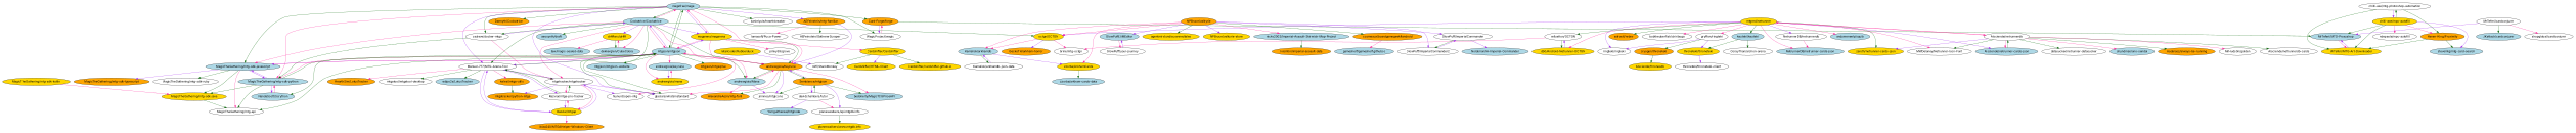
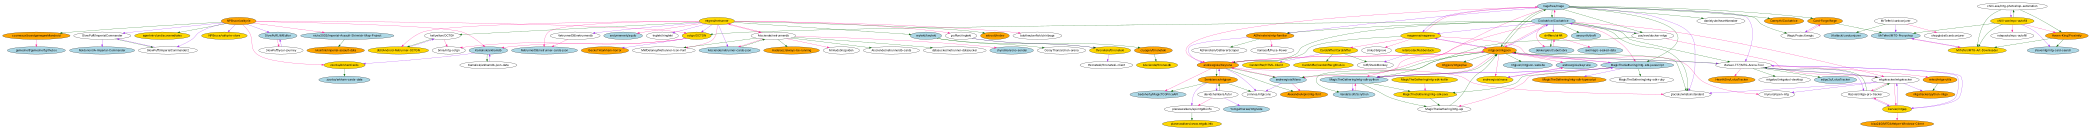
  digraph {
    fontname=Inter
    node [fillcolor=white fontname=Inter style=filled]
    edge [color=darkgreen fontname=Inter]
    "magefree/mage" [fillcolor=lightblue l="-34.614,-16.668"]
    "Cockatrice/Cockatrice" [fillcolor=lightblue l="-34.566,-16.646"]
    "magarena/magarena" [fillcolor=gold l="-34.559,-16.67"]
-   "mtgjson/mtgjson" [fillcolor=lightblue l="-34.59,-16.677"]
+   "mtgjson/mtgjson" [fillcolor=orange l="-34.59,-16.677"]
    "Card-Forge/forge" [fillcolor=orange l="-34.709,-16.663"]
    "glacials/whatsinstandard" [l="-34.575,-16.689"]
    "danielyule/hearthbreaker" [l="-35.396,-16.532"]
    "pauleve/docker-mtgo" [l="-34.596,-16.646"]
    "andrewgioia/Keyrune" [fillcolor=orange l="-34.542,-16.684"]
    "MagicTheGathering/mtg-sdk-javascript" [fillcolor=lightblue l="-34.619,-16.628"]
    "Manuel-777/MTG-Arena-Tool" [l="-34.612,-16.724"]
    "AEFeinstein/mtg-familiar" [fillcolor=orange l="-34.57,-16.618"]
    "WagicProject/wagic" [l="-34.685,-16.652"]
    "Daenyth/Cockatrice" [fillcolor=orange l="-34.667,-16.686"]
    "MagicTheGathering/mtg-sdk-python" [fillcolor=lightblue l="-34.626,-16.643"]
    "andrewgioia/Mana" [fillcolor=lightblue l="-34.547,-16.701"]
    "dr4fters/dr4ft" [fillcolor=gold l="-34.52,-16.613"]
    "octgn/OCTGN" [fillcolor=gold l="-34.493,-16.5"]
    "mtgatracker/mtgatracker" [l="-34.618,-16.705"]
    "dekkerglen/CubeCobra" [fillcolor=lightblue l="-34.536,-16.602"]
    "aeosynth/draft" [fillcolor=lightblue l="-34.529,-16.634"]
    "hlynurd/open-mtg" [l="-34.595,-16.698"]
    "Cardshifter/Cardshifter" [fillcolor=gold l="-34.484,-16.664"]
    "pinky39/grove" [l="-34.515,-16.663"]
    "MagicTheGathering/mtg-api" [l="-34.604,-16.624"]
    "mtgjson/mtgjson-website" [fillcolor=lightblue l="-34.586,-16.714"]
    "NandaScott/Scrython" [fillcolor=lightblue l="-34.645,-16.657"]
    "mtgjson/mtgsqlive" [fillcolor=orange l="-34.635,-16.689"]
    "andrewgioia/mana" [fillcolor=gold l="-34.567,-16.72"]
    "andrewgioia/keyrune" [fillcolor=lightblue l="-34.57,-16.737"]
    "MrTeferi/MTG-Proxyshop" [fillcolor=lightblue l="-34.776,-16.663"]
    "AlexandreArpin/mtg-font" [fillcolor=orange l="-34.532,-16.72"]
    "Sembiance/mtgjson" [fillcolor=orange l="-34.499,-16.719"]
    "jninnes/mtgicons" [l="-34.52,-16.705"]
    "bedoherty/MagicTCGPriceAPI" [fillcolor=lightblue l="-34.499,-16.696"]
    "MagicTheGathering/mtg-sdk-typescript" [fillcolor=orange l="-34.653,-16.613"]
    "MagicTheGathering/mtg-sdk-java" [fillcolor=gold l="-34.624,-16.605"]
    "MagicTheGathering/mtg-sdk-ruby" [l="-34.646,-16.593"]
    "Razviar/mtga-pro-tracker" [l="-34.632,-16.736"]
    "Razviar/mtgap" [fillcolor=gold l="-34.649,-16.727"]
    "mtgatool/mtgatool-desktop" [l="-34.627,-16.773"]
    "kelesi/mtga-utils" [fillcolor=orange l="-34.607,-16.764"]
    "edipo2s/LotusTracker" [fillcolor=lightblue l="-34.595,-16.752"]
    "HearthSim/LotusTracker" [fillcolor=orange l="-34.634,-16.756"]
    "llamasoft/Puca-Power" [l="-34.564,-16.581"]
    "AEFeinstein/GathererScraper" [l="-34.578,-16.593"]
    "taw/magic-sealed-data" [fillcolor=lightblue l="-34.499,-16.601"]
    "Kamalisk/arkhamdb" [fillcolor=lightblue l="-34.451,-16.487"]
    "brine/mtg-octgn" [l="-34.505,-16.465"]
    "GeckoTH/arkham-horror" [fillcolor=orange l="-34.517,-16.501"]
    "mtgatracker/python-mtga" [fillcolor=orange l="-34.611,-16.746"]
    "rolfl/StackMonkey" [l="-34.445,-16.665"]
    "Cardshifter/cardshifter.github.io" [fillcolor=gold l="-34.464,-16.669"]
    "Cardshifter/HTML-Client" [fillcolor=gold l="-34.464,-16.651"]
    "MrTeferi/MTG-Art-Downloader" [fillcolor=gold l="-34.8,-16.656"]
    "planeswalkers/api.mtgdb.info" [l="-34.464,-16.732"]
    "davidchambers/tutor" [l="-34.477,-16.747"]
    "ibiza240/MTGAHelper-Windows-Client" [fillcolor=orange l="-34.678,-16.747"]
    "zzorba/ArkhamCards" [fillcolor=gold l="-34.426,-16.469"]
    "Kamalisk/arkhamdb-json-data" [l="-34.459,-16.469"]
    "mtgred/netrunner" [fillcolor=gold l="-34.509,-16.387"]
    "Alsciende/netrunnerdb" [l="-34.55,-16.362"]
    "db0/Android-Netrunner-OCTGN" [fillcolor=gold l="-34.529,-16.415"]
    "gryffon/ringteki" [l="-34.477,-16.343"]
    "kellyelton/OCTGN" [l="-34.513,-16.43"]
    "astrostl/nrdev" [fillcolor=orange l="-34.484,-16.378"]
    "bobtheuberfish/chiriboga" [l="-34.5,-16.359"]
    "Alsciende/netrunner-cards-json" [fillcolor=lightblue l="-34.546,-16.383"]
-   "zaroth/netrunner-cards-json" [fillcolor=gold l="-34.532,-16.373"]
    "MWDelaney/Netrunner-Icon-Font" [l="-34.525,-16.357"]
    "NetrunnerDB/netrunnerdb" [l="-34.477,-16.396"]
    "andymeneely/squib" [fillcolor=lightblue l="8.536,-30.504"]
    "NetrunnerDB/netrunner-cards-json" [fillcolor=lightblue l="-34.491,-16.403"]
    "keyteki/keyteki" [fillcolor=lightblue l="-34.507,-16.33"]
    "ringteki/ringteki" [l="-34.459,-16.326"]
    "Alsciende/netrunnerdb-cards" [l="-34.547,-16.342"]
    "datasucker/netrunner-datasucker" [l="-34.575,-16.371"]
    "shyndman/ono-sendai" [fillcolor=lightblue l="-34.583,-16.355"]
    "madarasz/always-be-running" [fillcolor=orange l="-34.57,-16.344"]
    "MrHuds0n/golden" [l="-34.559,-16.335"]
    "cryogen/throneteki" [fillcolor=orange l="-34.469,-16.364"]
    "throneteki/throneteki" [fillcolor=gold l="-34.484,-16.315"]
    "Alsciende/thronesdb" [fillcolor=gold l="-34.444,-16.356"]
    "CorayThan/archon-arena" [l="-34.515,-16.303"]
    "throneteki/throneteki-client" [l="-34.476,-16.296"]
    "retailcoder/Rubberduck" [fillcolor=gold l="-34.414,-16.668"]
    "NPBruce/valkyrie" [fillcolor=orange l="-34.41,-16.493"]
    "GlowPuff/ImperialCommander" [l="-34.392,-16.463"]
    "agentmirv/undiscoveredtales" [fillcolor=gold l="-34.42,-16.515"]
    "NPBruce/valkyrie-store" [fillcolor=gold l="-34.404,-16.513"]
    "GlowPuff/JiMEditor" [fillcolor=lightblue l="-34.377,-16.504"]
    "nickv2002/Imperial-Assault-Skirmish-Map-Project" [fillcolor=lightblue l="-34.388,-16.525"]
    "ccomeaux/boardgamegeek4android" [fillcolor=orange l="-34.356,-16.479"]
    "GlowPuff/ImperialCommander2" [l="-34.388,-16.478"]
    "Noldorion/IA-Imperial-Commander" [fillcolor=lightblue l="-34.378,-16.445"]
    "GlowPuff/your-journey" [l="-34.36,-16.511"]
    "lvisintini/imperial-assault-data" [fillcolor=orange l="-34.37,-16.541"]
    "gameshelf/gameshelf.github.io" [fillcolor=lightblue l="-34.329,-16.473"]
    "zzorba/arkham-cards-data" [fillcolor=lightblue l="-34.421,-16.448"]
    "chilli-axe/mtg-photoshop-automation" [l="-34.825,-16.642"]
    "chilli-axe/mpc-autofill" [fillcolor=gold l="-34.806,-16.642"]
    "Haven-King/Proximity" [fillcolor=orange l="-34.822,-16.656"]
    "stevemtg/mtg-card-search" [fillcolor=lightblue l="-34.813,-16.663"]
    "ndepaola/mpc-autofill" [l="-34.82,-16.619"]
    "planeswalkers/www.mtgdb.info" [fillcolor=gold l="-34.44,-16.738"]
    "Yomguithereal/mtgnode" [fillcolor=lightblue l="-34.46,-16.773"]
    "MagicTheGathering/mtg-sdk-kotlin" [fillcolor=gold l="-34.63,-16.575"]
    "MrTeferi/cardconjurer" [l="-34.798,-16.689"]
    "JKattack/cardconjurer" [fillcolor=lightblue l="-34.806,-16.71"]
    "shopglobal/cardconjurer" [l="-34.82,-16.697"]
    "magefree/mage" -> "Cockatrice/Cockatrice"
    "magefree/mage" -> "magarena/magarena" [color=purple]
    "magefree/mage" -> "mtgjson/mtgjson"
    "magefree/mage" -> "Card-Forge/forge"
    "magefree/mage" -> "glacials/whatsinstandard" [color=purple]
    "magefree/mage" -> "danielyule/hearthbreaker" [e=1]
    "magefree/mage" -> "pauleve/docker-mtgo"
    "magefree/mage" -> "andrewgioia/Keyrune" [color=deeppink]
    "magefree/mage" -> "MagicTheGathering/mtg-sdk-javascript"
    "magefree/mage" -> "Manuel-777/MTG-Arena-Tool" [color=purple]
    "magefree/mage" -> "AEFeinstein/mtg-familiar" [color=purple]
    "magefree/mage" -> "WagicProject/wagic"
    "magefree/mage" -> "Daenyth/Cockatrice"
    "magefree/mage" -> "MagicTheGathering/mtg-sdk-python" [color=deeppink]
    "Cockatrice/Cockatrice" -> "magefree/mage" [color=deeppink]
    "Cockatrice/Cockatrice" -> "magarena/magarena" [color=purple]
    "Cockatrice/Cockatrice" -> "mtgjson/mtgjson" [color=deeppink]
    "Cockatrice/Cockatrice" -> "glacials/whatsinstandard"
    "Cockatrice/Cockatrice" -> "pauleve/docker-mtgo"
    "Cockatrice/Cockatrice" -> "andrewgioia/Keyrune"
    "Cockatrice/Cockatrice" -> "MagicTheGathering/mtg-sdk-javascript" [color=deeppink]
    "Cockatrice/Cockatrice" -> "Manuel-777/MTG-Arena-Tool"
+   "Cockatrice/Cockatrice" -> "AEFeinstein/mtg-familiar"
    "Cockatrice/Cockatrice" -> "andrewgioia/Mana" [color=deeppink]
    "Cockatrice/Cockatrice" -> "dr4fters/dr4ft" [color=purple]
    "Cockatrice/Cockatrice" -> "octgn/OCTGN"
    "Cockatrice/Cockatrice" -> "mtgatracker/mtgatracker" [color=deeppink]
    "Cockatrice/Cockatrice" -> "dekkerglen/CubeCobra" [color=deeppink]
    "Cockatrice/Cockatrice" -> "aeosynth/draft"
    "magarena/magarena" -> "magefree/mage" [color=deeppink]
    "magarena/magarena" -> "mtgjson/mtgjson" [color=deeppink]
    "magarena/magarena" -> "andrewgioia/Keyrune"
    "magarena/magarena" -> "hlynurd/open-mtg" [color=deeppink]
    "magarena/magarena" -> "Cardshifter/Cardshifter" [color=deeppink]
    "magarena/magarena" -> "pinky39/grove" [color=deeppink]
    "mtgjson/mtgjson" -> "magefree/mage"
    "mtgjson/mtgjson" -> "Cockatrice/Cockatrice" [color=purple]
    "mtgjson/mtgjson" -> "magarena/magarena" [color=purple]
    "mtgjson/mtgjson" -> "glacials/whatsinstandard"
    "mtgjson/mtgjson" -> "andrewgioia/Keyrune" [color=deeppink]
    "mtgjson/mtgjson" -> "MagicTheGathering/mtg-sdk-javascript" [color=purple]
    "mtgjson/mtgjson" -> "Manuel-777/MTG-Arena-Tool" [color=purple]
    "mtgjson/mtgjson" -> "MagicTheGathering/mtg-sdk-python" [color=deeppink]
    "mtgjson/mtgjson" -> "andrewgioia/Mana"
-   "mtgjson/mtgjson" -> "MagicTheGathering/mtg-api"
+   "MagicTheGathering/mtg-api" -> "mtgjson/mtgjson"
    "mtgjson/mtgjson" -> "mtgjson/mtgjson-website"
    "mtgjson/mtgjson" -> "NandaScott/Scrython"
    "mtgjson/mtgjson" -> "mtgjson/mtgsqlive"
    "mtgjson/mtgjson" -> "andrewgioia/mana" [color=deeppink]
    "mtgjson/mtgjson" -> "andrewgioia/keyrune" [color=deeppink]
    "Card-Forge/forge" -> "WagicProject/wagic" [color=purple]
    "Card-Forge/forge" -> "MrTeferi/MTG-Proxyshop"
    "pauleve/docker-mtgo" -> "Cockatrice/Cockatrice" [color=purple]
    "pauleve/docker-mtgo" -> "MagicTheGathering/mtg-sdk-python"
    "pauleve/docker-mtgo" -> "mtgatracker/mtgatracker" [color=deeppink]
    "andrewgioia/Keyrune" -> "mtgjson/mtgjson" [color=deeppink]
    "andrewgioia/Keyrune" -> "glacials/whatsinstandard" [color=deeppink]
    "andrewgioia/Keyrune" -> "andrewgioia/Mana"
    "andrewgioia/Keyrune" -> "AlexandreArpin/mtg-font"
    "andrewgioia/Keyrune" -> "Sembiance/mtgjson"
    "andrewgioia/Keyrune" -> "jninnes/mtgicons" [color=purple]
    "andrewgioia/Keyrune" -> "bedoherty/MagicTCGPriceAPI" [color=deeppink]
    "MagicTheGathering/mtg-sdk-javascript" -> "mtgjson/mtgjson" [color=deeppink]
    "MagicTheGathering/mtg-sdk-javascript" -> "MagicTheGathering/mtg-sdk-python" [color=purple]
    "MagicTheGathering/mtg-sdk-javascript" -> "MagicTheGathering/mtg-api" [color=deeppink]
    "MagicTheGathering/mtg-sdk-javascript" -> "MagicTheGathering/mtg-sdk-typescript" [color=purple]
    "MagicTheGathering/mtg-sdk-javascript" -> "MagicTheGathering/mtg-sdk-java"
    "MagicTheGathering/mtg-sdk-javascript" -> "MagicTheGathering/mtg-sdk-ruby"
    "Manuel-777/MTG-Arena-Tool" -> "mtgjson/mtgjson"
    "Manuel-777/MTG-Arena-Tool" -> "mtgatracker/mtgatracker"
    "Manuel-777/MTG-Arena-Tool" -> "Razviar/mtga-pro-tracker" [color=purple]
    "Manuel-777/MTG-Arena-Tool" -> "Razviar/mtgap" [color=purple]
    "Manuel-777/MTG-Arena-Tool" -> "mtgatool/mtgatool-desktop"
    "Manuel-777/MTG-Arena-Tool" -> "kelesi/mtga-utils" [color=deeppink]
    "Manuel-777/MTG-Arena-Tool" -> "edipo2s/LotusTracker"
    "Manuel-777/MTG-Arena-Tool" -> "HearthSim/LotusTracker" [color=deeppink]
    "AEFeinstein/mtg-familiar" -> "andrewgioia/Keyrune" [color=purple]
    "AEFeinstein/mtg-familiar" -> "llamasoft/Puca-Power" [color=deeppink]
    "AEFeinstein/mtg-familiar" -> "AEFeinstein/GathererScraper"
    "WagicProject/wagic" -> "Card-Forge/forge" [color=deeppink]
    "MagicTheGathering/mtg-sdk-python" -> "mtgjson/mtgjson"
    "MagicTheGathering/mtg-sdk-python" -> "MagicTheGathering/mtg-sdk-javascript" [color=purple]
    "MagicTheGathering/mtg-sdk-python" -> "MagicTheGathering/mtg-api"
    "MagicTheGathering/mtg-sdk-python" -> "NandaScott/Scrython" [color=purple]
    "MagicTheGathering/mtg-sdk-python" -> "MagicTheGathering/mtg-sdk-java"
    "andrewgioia/Mana" -> "andrewgioia/Keyrune" [color=deeppink]
    "andrewgioia/Mana" -> "AlexandreArpin/mtg-font" [color=deeppink]
    "andrewgioia/Mana" -> "jninnes/mtgicons" [color=purple]
    "dr4fters/dr4ft" -> "dekkerglen/CubeCobra"
    "dr4fters/dr4ft" -> "taw/magic-sealed-data" [color=deeppink]
    "octgn/OCTGN" -> "Kamalisk/arkhamdb" [color=deeppink]
    "octgn/OCTGN" -> "brine/mtg-octgn" [color=deeppink]
    "octgn/OCTGN" -> "GeckoTH/arkham-horror" [color=purple]
    "mtgatracker/mtgatracker" -> "glacials/whatsinstandard" [color=purple]
    "mtgatracker/mtgatracker" -> "Manuel-777/MTG-Arena-Tool" [color=purple]
    "mtgatracker/mtgatracker" -> "hlynurd/open-mtg" [color=purple]
    "mtgatracker/mtgatracker" -> "Razviar/mtga-pro-tracker" [color=deeppink]
    "mtgatracker/mtgatracker" -> "Razviar/mtgap" [color=deeppink]
    "mtgatracker/mtgatracker" -> "mtgatracker/python-mtga" [color=purple]
    "dekkerglen/CubeCobra" -> "dr4fters/dr4ft" [color=deeppink]
    "Cardshifter/Cardshifter" -> "rolfl/StackMonkey"
    "Cardshifter/Cardshifter" -> "Cardshifter/cardshifter.github.io"
    "Cardshifter/Cardshifter" -> "Cardshifter/HTML-Client" [color=purple]
    "NandaScott/Scrython" -> "MagicTheGathering/mtg-sdk-python" [color=deeppink]
    "andrewgioia/mana" -> "andrewgioia/keyrune" [color=deeppink]
    "andrewgioia/keyrune" -> "andrewgioia/mana" [color=purple]
    "MrTeferi/MTG-Proxyshop" -> "MrTeferi/MTG-Art-Downloader" [color=deeppink]
    "Sembiance/mtgjson" -> "andrewgioia/Keyrune" [color=purple]
    "Sembiance/mtgjson" -> "jninnes/mtgicons"
    "Sembiance/mtgjson" -> "bedoherty/MagicTCGPriceAPI"
    "Sembiance/mtgjson" -> "planeswalkers/api.mtgdb.info" [color=purple]
    "Sembiance/mtgjson" -> "davidchambers/tutor" [color=purple]
    "MagicTheGathering/mtg-sdk-java" -> "MagicTheGathering/mtg-api"
    "Razviar/mtga-pro-tracker" -> "Manuel-777/MTG-Arena-Tool"
    "Razviar/mtga-pro-tracker" -> "mtgatracker/mtgatracker"
    "Razviar/mtga-pro-tracker" -> "Razviar/mtgap" [color=purple]
    "Razviar/mtgap" -> "Manuel-777/MTG-Arena-Tool" [color=purple]
    "Razviar/mtgap" -> "mtgatracker/mtgatracker" [color=purple]
    "Razviar/mtgap" -> "Razviar/mtga-pro-tracker" [color=deeppink]
    "Razviar/mtgap" -> "ibiza240/MTGAHelper-Windows-Client" [color=deeppink]
    "kelesi/mtga-utils" -> "mtgatracker/python-mtga"
    "Kamalisk/arkhamdb" -> "zzorba/ArkhamCards" [color=purple]
    "Kamalisk/arkhamdb" -> "Kamalisk/arkhamdb-json-data"
    "MrTeferi/MTG-Art-Downloader" -> "MrTeferi/MTG-Proxyshop" [color=purple]
    "planeswalkers/api.mtgdb.info" -> "planeswalkers/www.mtgdb.info"
    "davidchambers/tutor" -> "Sembiance/mtgjson"
    "davidchambers/tutor" -> "planeswalkers/api.mtgdb.info" [color=deeppink]
    "davidchambers/tutor" -> "Yomguithereal/mtgnode" [color=purple]
    "zzorba/ArkhamCards" -> "zzorba/arkham-cards-data"
    "Kamalisk/arkhamdb-json-data" -> "Kamalisk/arkhamdb" [color=purple]
    "mtgred/netrunner" -> "octgn/OCTGN" [color=purple]
    "mtgred/netrunner" -> "Alsciende/netrunnerdb" [color=deeppink]
    "mtgred/netrunner" -> "db0/Android-Netrunner-OCTGN" [color=deeppink]
    "mtgred/netrunner" -> "gryffon/ringteki" [color=deeppink]
    "mtgred/netrunner" -> "kellyelton/OCTGN"
    "mtgred/netrunner" -> "astrostl/nrdev"
    "mtgred/netrunner" -> "bobtheuberfish/chiriboga" [color=deeppink]
    "mtgred/netrunner" -> "Alsciende/netrunner-cards-json" [color=purple]
-   "mtgred/netrunner" -> "zaroth/netrunner-cards-json"
    "mtgred/netrunner" -> "MWDelaney/Netrunner-Icon-Font" [color=deeppink]
    "mtgred/netrunner" -> "NetrunnerDB/netrunnerdb" [color=purple]
    "mtgred/netrunner" -> "andymeneely/squib" [color=deeppink e=1]
    "mtgred/netrunner" -> "NetrunnerDB/netrunner-cards-json" [color=deeppink]
    "mtgred/netrunner" -> "keyteki/keyteki"
    "mtgred/netrunner" -> "ringteki/ringteki" [color=purple]
    "Alsciende/netrunnerdb" -> "mtgred/netrunner" [color=deeppink]
    "Alsciende/netrunnerdb" -> "Alsciende/netrunner-cards-json" [color=deeppink]
-   "Alsciende/netrunnerdb" -> "zaroth/netrunner-cards-json" [color=purple]
    "Alsciende/netrunnerdb" -> "MWDelaney/Netrunner-Icon-Font"
    "Alsciende/netrunnerdb" -> "Alsciende/netrunnerdb-cards"
    "Alsciende/netrunnerdb" -> "datasucker/netrunner-datasucker"
    "Alsciende/netrunnerdb" -> "shyndman/ono-sendai" [color=deeppink]
    "Alsciende/netrunnerdb" -> "madarasz/always-be-running"
    "Alsciende/netrunnerdb" -> "MrHuds0n/golden" [color=deeppink]
    "db0/Android-Netrunner-OCTGN" -> "kellyelton/OCTGN" [color=purple]
-   "gryffon/ringteki" -> "ringteki/ringteki" [color=purple]
    "gryffon/ringteki" -> "cryogen/throneteki"
    "gryffon/ringteki" -> "throneteki/throneteki" [color=purple]
    "kellyelton/OCTGN" -> "brine/mtg-octgn" [color=deeppink]
    "kellyelton/OCTGN" -> "db0/Android-Netrunner-OCTGN"
    "Alsciende/netrunner-cards-json" -> "Alsciende/netrunnerdb"
    "NetrunnerDB/netrunnerdb" -> "NetrunnerDB/netrunner-cards-json" [color=deeppink]
    "keyteki/keyteki" -> "throneteki/throneteki"
    "keyteki/keyteki" -> "CorayThan/archon-arena"
    "cryogen/throneteki" -> "Alsciende/thronesdb"
    "throneteki/throneteki" -> "throneteki/throneteki-client" [color=purple]
    "retailcoder/Rubberduck" -> "rolfl/StackMonkey" [color=purple]
    "NPBruce/valkyrie" -> "octgn/OCTGN" [color=deeppink]
    "NPBruce/valkyrie" -> "Kamalisk/arkhamdb" [color=deeppink]
    "NPBruce/valkyrie" -> "zzorba/ArkhamCards" [color=deeppink]
    "NPBruce/valkyrie" -> "GlowPuff/ImperialCommander" [color=purple]
    "NPBruce/valkyrie" -> "agentmirv/undiscoveredtales"
    "NPBruce/valkyrie" -> "NPBruce/valkyrie-store" [color=purple]
    "NPBruce/valkyrie" -> "GlowPuff/JiMEditor" [color=purple]
    "NPBruce/valkyrie" -> "nickv2002/Imperial-Assault-Skirmish-Map-Project" [color=deeppink]
    "NPBruce/valkyrie" -> "ccomeaux/boardgamegeek4android"
    "NPBruce/valkyrie" -> "GlowPuff/ImperialCommander2" [color=purple]
    "GlowPuff/ImperialCommander" -> "GlowPuff/ImperialCommander2"
    "GlowPuff/ImperialCommander" -> "Noldorion/IA-Imperial-Commander" [color=purple]
    "GlowPuff/JiMEditor" -> "GlowPuff/your-journey" [color=deeppink]
    "nickv2002/Imperial-Assault-Skirmish-Map-Project" -> "lvisintini/imperial-assault-data"
    "ccomeaux/boardgamegeek4android" -> "gameshelf/gameshelf.github.io" [color=deeppink]
    "GlowPuff/ImperialCommander2" -> "GlowPuff/ImperialCommander" [color=purple]
    "GlowPuff/your-journey" -> "GlowPuff/JiMEditor" [color=purple]
    "chilli-axe/mtg-photoshop-automation" -> "MrTeferi/MTG-Art-Downloader"
    "chilli-axe/mtg-photoshop-automation" -> "chilli-axe/mpc-autofill" [color=purple]
    "chilli-axe/mtg-photoshop-automation" -> "Haven-King/Proximity"
    "chilli-axe/mpc-autofill" -> "MrTeferi/MTG-Proxyshop"
    "chilli-axe/mpc-autofill" -> "MrTeferi/MTG-Art-Downloader"
    "chilli-axe/mpc-autofill" -> "chilli-axe/mtg-photoshop-automation"
    "chilli-axe/mpc-autofill" -> "Haven-King/Proximity" [color=deeppink]
    "chilli-axe/mpc-autofill" -> "stevemtg/mtg-card-search" [color=purple]
    "chilli-axe/mpc-autofill" -> "ndepaola/mpc-autofill" [color=deeppink]
    "Haven-King/Proximity" -> "MrTeferi/MTG-Art-Downloader"
    "Haven-King/Proximity" -> "stevemtg/mtg-card-search"
    "MagicTheGathering/mtg-sdk-kotlin" -> "MagicTheGathering/mtg-sdk-java" [color=deeppink]
    "MrTeferi/cardconjurer" -> "MrTeferi/MTG-Proxyshop" [color=purple]
    "MrTeferi/cardconjurer" -> "JKattack/cardconjurer"
    "MrTeferi/cardconjurer" -> "shopglobal/cardconjurer" [color=deeppink]
  }
